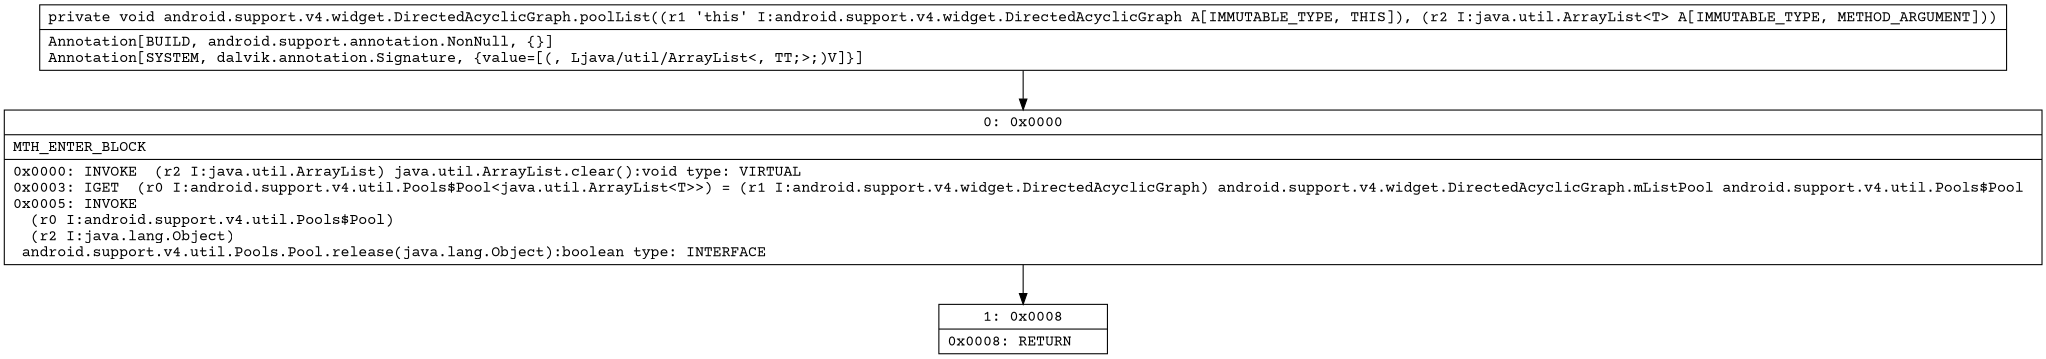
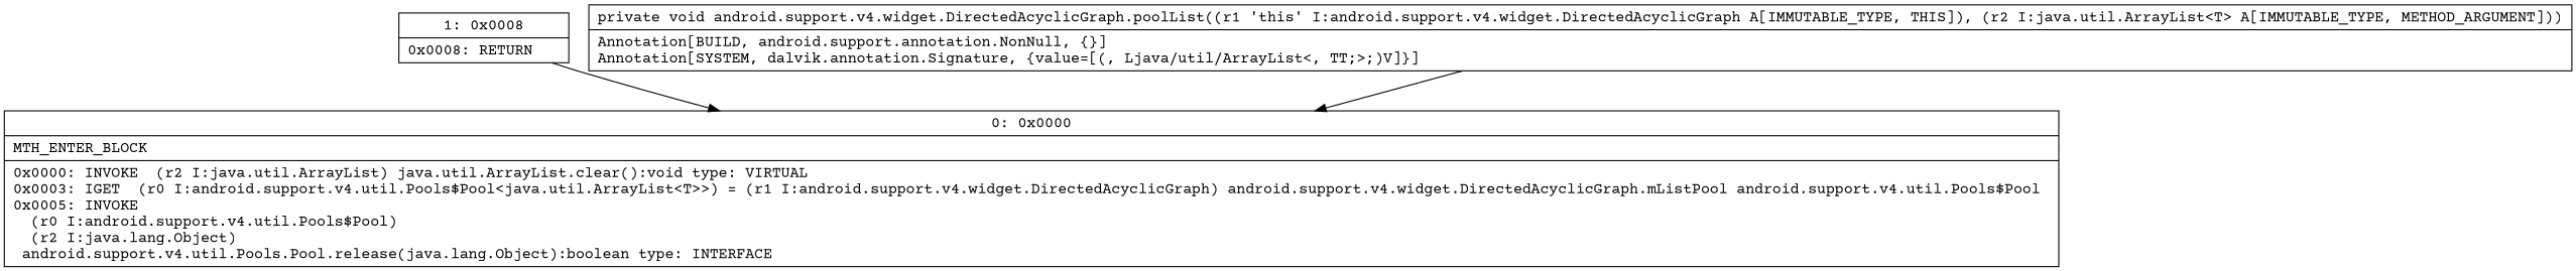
  digraph {
    fontname="Courier Prime"
    node [shape=record fontname="Courier Prime"]
    edge [fontname="Courier Prime"]
    n1 [label="{0\:\ 0x0000|MTH_ENTER_BLOCK\l|0x0000: INVOKE  (r2 I:java.util.ArrayList) java.util.ArrayList.clear():void type: VIRTUAL \l0x0003: IGET  (r0 I:android.support.v4.util.Pools$Pool\<java.util.ArrayList\<T\>\>) = (r1 I:android.support.v4.widget.DirectedAcyclicGraph) android.support.v4.widget.DirectedAcyclicGraph.mListPool android.support.v4.util.Pools$Pool \l0x0005: INVOKE  \l  (r0 I:android.support.v4.util.Pools$Pool)\l  (r2 I:java.lang.Object)\l android.support.v4.util.Pools.Pool.release(java.lang.Object):boolean type: INTERFACE \l}"]
    n2 [label="{1\:\ 0x0008|0x0008: RETURN   \l}"]
    n3 [label="{private void android.support.v4.widget.DirectedAcyclicGraph.poolList((r1 'this' I:android.support.v4.widget.DirectedAcyclicGraph A[IMMUTABLE_TYPE, THIS]), (r2 I:java.util.ArrayList\<T\> A[IMMUTABLE_TYPE, METHOD_ARGUMENT]))  | Annotation[BUILD, android.support.annotation.NonNull, \{\}]\lAnnotation[SYSTEM, dalvik.annotation.Signature, \{value=[(, Ljava\/util\/ArrayList\<, TT;\>;)V]\}]\l}"]
-   n1 -> n2
+   n2 -> n1
    n3 -> n1
  }
